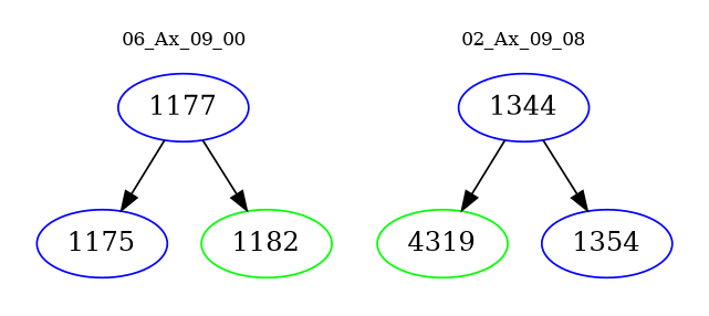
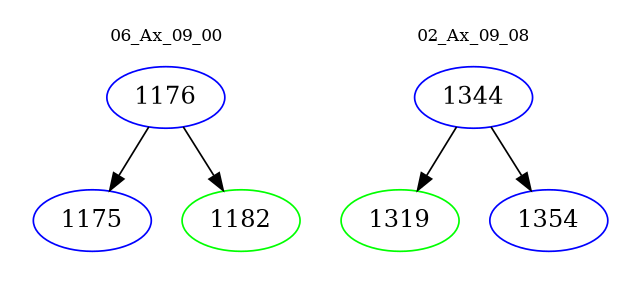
  digraph {
    node [color=blue]
    edge [color=black]
-   n1 [label=1177]
+   n1 [label=1176]
    n2 [label=1175]
    n3 [color=green label=1182]
    n4 [label=1344]
-   n5 [color=green label=4319]
+   n5 [color=green label=1319]
    n6 [label=1354]
    subgraph cluster_1 {
      color=white
      fontsize=10
      label="06_Ax_09_00"
      n1
      n2
      n3
    }
    subgraph cluster_2 {
      color=white
      fontsize=10
      label="02_Ax_09_08"
      n4
      n5
      n6
    }
    n1 -> n2
    n1 -> n3
    n4 -> n5
    n4 -> n6
  }
